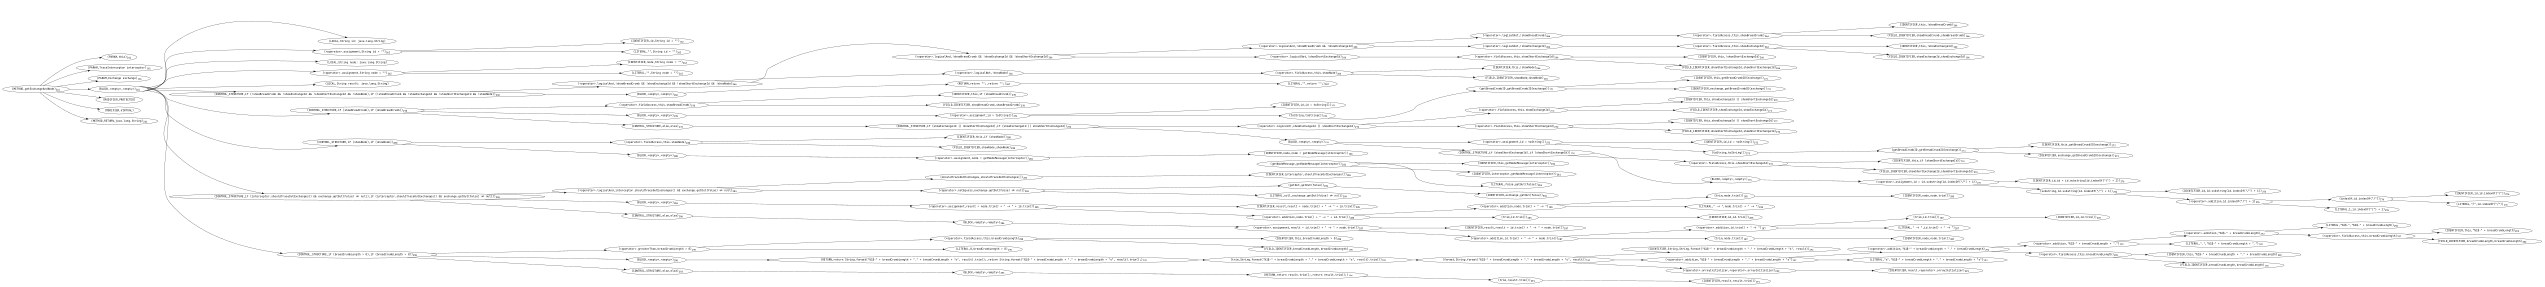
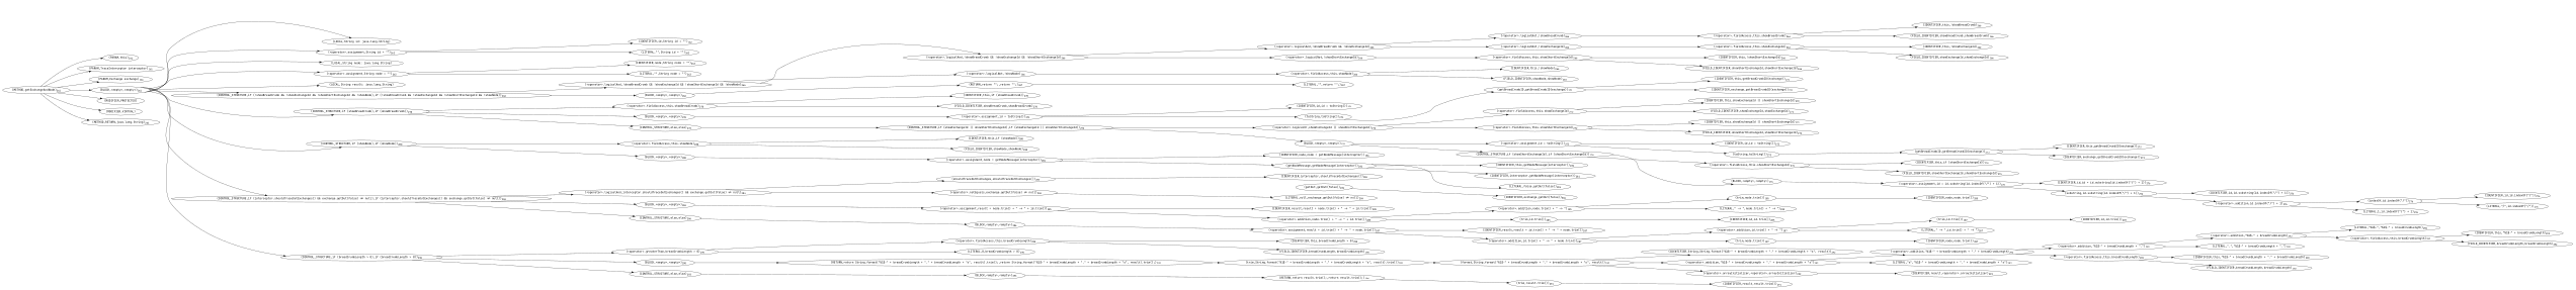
  digraph {
    fontname="JetBrains Mono"
    rankdir=LR
    node [fontname="JetBrains Mono"]
    edge [fontname="JetBrains Mono"]
    n1 [label=<(METHOD,getExchangeAndNode)<SUB>261</SUB>>]
    n2 [label=<(PARAM,this)<SUB>261</SUB>>]
    n3 [label=<(PARAM,TraceInterceptor interceptor)<SUB>261</SUB>>]
    n4 [label=<(PARAM,Exchange exchange)<SUB>261</SUB>>]
    n5 [label=<(BLOCK,&lt;empty&gt;,&lt;empty&gt;)<SUB>261</SUB>>]
    n6 [label=<(MODIFIER,PROTECTED)>]
    n7 [label=<(MODIFIER,VIRTUAL)>]
    n8 [label=<(METHOD_RETURN,java.lang.String)<SUB>261</SUB>>]
    n9 [label=<(LOCAL,String id: java.lang.String)>]
    n10 [label=<(&lt;operator&gt;.assignment,String id = &quot;&quot;)<SUB>262</SUB>>]
    n11 [label=<(LOCAL,String node: java.lang.String)>]
    n12 [label=<(&lt;operator&gt;.assignment,String node = &quot;&quot;)<SUB>263</SUB>>]
    n13 [label=<(LOCAL,String result: java.lang.String)>]
    n14 [label=<(CONTROL_STRUCTURE,if (!showBreadCrumb &amp;&amp; !showExchangeId &amp;&amp; !showShortExchangeId &amp;&amp; !showNode),if (!showBreadCrumb &amp;&amp; !showExchangeId &amp;&amp; !showShortExchangeId &amp;&amp; !showNode))<SUB>266</SUB>>]
    n15 [label=<(CONTROL_STRUCTURE,if (showBreadCrumb),if (showBreadCrumb))<SUB>270</SUB>>]
    n16 [label=<(CONTROL_STRUCTURE,if (showNode),if (showNode))<SUB>280</SUB>>]
    n17 [label=<(CONTROL_STRUCTURE,if (interceptor.shouldTraceOutExchanges() &amp;&amp; exchange.getOut(false) != null),if (interceptor.shouldTraceOutExchanges() &amp;&amp; exchange.getOut(false) != null))<SUB>284</SUB>>]
    n18 [label=<(CONTROL_STRUCTURE,if (breadCrumbLength &gt; 0),if (breadCrumbLength &gt; 0))<SUB>290</SUB>>]
    n19 [label=<(IDENTIFIER,id,String id = &quot;&quot;)<SUB>262</SUB>>]
    n20 [label=<(LITERAL,&quot;&quot;,String id = &quot;&quot;)<SUB>262</SUB>>]
    n21 [label=<(IDENTIFIER,node,String node = &quot;&quot;)<SUB>263</SUB>>]
    n22 [label=<(LITERAL,&quot;&quot;,String node = &quot;&quot;)<SUB>263</SUB>>]
    n23 [label=<(&lt;operator&gt;.logicalAnd,!showBreadCrumb &amp;&amp; !showExchangeId &amp;&amp; !showShortExchangeId &amp;&amp; !showNode)<SUB>266</SUB>>]
    n24 [label=<(BLOCK,&lt;empty&gt;,&lt;empty&gt;)<SUB>266</SUB>>]
    n25 [label=<(&lt;operator&gt;.fieldAccess,this.showBreadCrumb)<SUB>270</SUB>>]
    n26 [label=<(BLOCK,&lt;empty&gt;,&lt;empty&gt;)<SUB>270</SUB>>]
    n27 [label=<(CONTROL_STRUCTURE,else,else)<SUB>272</SUB>>]
    n28 [label=<(&lt;operator&gt;.fieldAccess,this.showNode)<SUB>280</SUB>>]
    n29 [label=<(BLOCK,&lt;empty&gt;,&lt;empty&gt;)<SUB>280</SUB>>]
    n30 [label=<(&lt;operator&gt;.logicalAnd,interceptor.shouldTraceOutExchanges() &amp;&amp; exchange.getOut(false) != null)<SUB>284</SUB>>]
    n31 [label=<(BLOCK,&lt;empty&gt;,&lt;empty&gt;)<SUB>284</SUB>>]
    n32 [label=<(CONTROL_STRUCTURE,else,else)<SUB>286</SUB>>]
    n33 [label=<(&lt;operator&gt;.greaterThan,breadCrumbLength &gt; 0)<SUB>290</SUB>>]
    n34 [label=<(BLOCK,&lt;empty&gt;,&lt;empty&gt;)<SUB>290</SUB>>]
    n35 [label=<(CONTROL_STRUCTURE,else,else)<SUB>293</SUB>>]
    n36 [label=<(&lt;operator&gt;.logicalAnd,!showBreadCrumb &amp;&amp; !showExchangeId &amp;&amp; !showShortExchangeId)<SUB>266</SUB>>]
    n37 [label=<(&lt;operator&gt;.logicalNot,!showNode)<SUB>266</SUB>>]
    n38 [label=<(RETURN,return &quot;&quot;;,return &quot;&quot;;)<SUB>267</SUB>>]
    n39 [label=<(&lt;operator&gt;.logicalAnd,!showBreadCrumb &amp;&amp; !showExchangeId)<SUB>266</SUB>>]
    n40 [label=<(&lt;operator&gt;.logicalNot,!showShortExchangeId)<SUB>266</SUB>>]
    n41 [label=<(&lt;operator&gt;.fieldAccess,this.showNode)<SUB>266</SUB>>]
    n42 [label=<(&lt;operator&gt;.logicalNot,!showBreadCrumb)<SUB>266</SUB>>]
    n43 [label=<(&lt;operator&gt;.logicalNot,!showExchangeId)<SUB>266</SUB>>]
    n44 [label=<(&lt;operator&gt;.fieldAccess,this.showShortExchangeId)<SUB>266</SUB>>]
    n45 [label=<(&lt;operator&gt;.fieldAccess,this.showBreadCrumb)<SUB>266</SUB>>]
    n46 [label=<(&lt;operator&gt;.fieldAccess,this.showExchangeId)<SUB>266</SUB>>]
    n47 [label=<(IDENTIFIER,this,!showBreadCrumb)<SUB>266</SUB>>]
    n48 [label=<(FIELD_IDENTIFIER,showBreadCrumb,showBreadCrumb)<SUB>266</SUB>>]
    n49 [label=<(IDENTIFIER,this,!showExchangeId)<SUB>262</SUB>>]
    n50 [label=<(FIELD_IDENTIFIER,showExchangeId,showExchangeId)<SUB>266</SUB>>]
    n51 [label=<(IDENTIFIER,this,!showShortExchangeId)<SUB>266</SUB>>]
    n52 [label=<(FIELD_IDENTIFIER,showShortExchangeId,showShortExchangeId)<SUB>266</SUB>>]
    n53 [label=<(IDENTIFIER,this,!showNode)<SUB>266</SUB>>]
    n54 [label=<(FIELD_IDENTIFIER,showNode,showNode)<SUB>266</SUB>>]
    n55 [label=<(LITERAL,&quot;&quot;,return &quot;&quot;;)<SUB>267</SUB>>]
    n56 [label=<(IDENTIFIER,this,if (showBreadCrumb))<SUB>270</SUB>>]
    n57 [label=<(FIELD_IDENTIFIER,showBreadCrumb,showBreadCrumb)<SUB>270</SUB>>]
    n58 [label=<(&lt;operator&gt;.assignment,id = toString())<SUB>271</SUB>>]
    n59 [label=<(CONTROL_STRUCTURE,if (showExchangeId || showShortExchangeId),if (showExchangeId || showShortExchangeId))<SUB>272</SUB>>]
    n60 [label=<(IDENTIFIER,id,id = toString())<SUB>271</SUB>>]
    n61 [label=<(toString,toString())<SUB>271</SUB>>]
    n62 [label=<(getBreadCrumbID,getBreadCrumbID(exchange))<SUB>271</SUB>>]
    n63 [label=<(IDENTIFIER,this,getBreadCrumbID(exchange))<SUB>271</SUB>>]
    n64 [label=<(IDENTIFIER,exchange,getBreadCrumbID(exchange))<SUB>271</SUB>>]
    n65 [label=<(&lt;operator&gt;.logicalOr,showExchangeId || showShortExchangeId)<SUB>272</SUB>>]
    n66 [label=<(BLOCK,&lt;empty&gt;,&lt;empty&gt;)<SUB>272</SUB>>]
    n67 [label=<(&lt;operator&gt;.fieldAccess,this.showExchangeId)<SUB>272</SUB>>]
    n68 [label=<(&lt;operator&gt;.fieldAccess,this.showShortExchangeId)<SUB>272</SUB>>]
    n69 [label=<(&lt;operator&gt;.assignment,id = toString())<SUB>273</SUB>>]
    n70 [label=<(CONTROL_STRUCTURE,if (showShortExchangeId),if (showShortExchangeId))<SUB>274</SUB>>]
    n71 [label=<(IDENTIFIER,this,showExchangeId || showShortExchangeId)<SUB>272</SUB>>]
    n72 [label=<(FIELD_IDENTIFIER,showExchangeId,showExchangeId)<SUB>272</SUB>>]
    n73 [label=<(IDENTIFIER,this,showExchangeId || showShortExchangeId)<SUB>272</SUB>>]
    n74 [label=<(FIELD_IDENTIFIER,showShortExchangeId,showShortExchangeId)<SUB>272</SUB>>]
    n75 [label=<(IDENTIFIER,id,id = toString())<SUB>273</SUB>>]
    n76 [label=<(toString,toString())<SUB>273</SUB>>]
    n77 [label=<(&lt;operator&gt;.fieldAccess,this.showShortExchangeId)<SUB>274</SUB>>]
    n78 [label=<(BLOCK,&lt;empty&gt;,&lt;empty&gt;)<SUB>274</SUB>>]
    n79 [label=<(getBreadCrumbID,getBreadCrumbID(exchange))<SUB>273</SUB>>]
    n80 [label=<(IDENTIFIER,this,getBreadCrumbID(exchange))<SUB>273</SUB>>]
    n81 [label=<(IDENTIFIER,exchange,getBreadCrumbID(exchange))<SUB>273</SUB>>]
    n82 [label=<(IDENTIFIER,this,if (showShortExchangeId))<SUB>274</SUB>>]
    n83 [label=<(FIELD_IDENTIFIER,showShortExchangeId,showShortExchangeId)<SUB>274</SUB>>]
    n84 [label=<(&lt;operator&gt;.assignment,id = id.substring(id.indexOf(&quot;/&quot;) + 1))<SUB>276</SUB>>]
    n85 [label=<(IDENTIFIER,id,id = id.substring(id.indexOf(&quot;/&quot;) + 1))<SUB>276</SUB>>]
    n86 [label=<(substring,id.substring(id.indexOf(&quot;/&quot;) + 1))<SUB>276</SUB>>]
    n87 [label=<(IDENTIFIER,id,id.substring(id.indexOf(&quot;/&quot;) + 1))<SUB>276</SUB>>]
    n88 [label=<(&lt;operator&gt;.addition,id.indexOf(&quot;/&quot;) + 1)<SUB>276</SUB>>]
    n89 [label=<(indexOf,id.indexOf(&quot;/&quot;))<SUB>276</SUB>>]
    n90 [label=<(LITERAL,1,id.indexOf(&quot;/&quot;) + 1)<SUB>276</SUB>>]
    n91 [label=<(IDENTIFIER,id,id.indexOf(&quot;/&quot;))<SUB>276</SUB>>]
    n92 [label=<(LITERAL,&quot;/&quot;,id.indexOf(&quot;/&quot;))<SUB>276</SUB>>]
    n93 [label=<(IDENTIFIER,this,if (showNode))<SUB>280</SUB>>]
    n94 [label=<(FIELD_IDENTIFIER,showNode,showNode)<SUB>280</SUB>>]
    n95 [label=<(&lt;operator&gt;.assignment,node = getNodeMessage(interceptor))<SUB>281</SUB>>]
    n96 [label=<(IDENTIFIER,node,node = getNodeMessage(interceptor))<SUB>281</SUB>>]
    n97 [label=<(getNodeMessage,getNodeMessage(interceptor))<SUB>281</SUB>>]
    n98 [label=<(IDENTIFIER,this,getNodeMessage(interceptor))<SUB>281</SUB>>]
    n99 [label=<(IDENTIFIER,interceptor,getNodeMessage(interceptor))<SUB>281</SUB>>]
    n100 [label=<(LITERAL,false,getOut(false))<SUB>284</SUB>>]
    n101 [label=<(shouldTraceOutExchanges,shouldTraceOutExchanges())<SUB>284</SUB>>]
    n102 [label=<(&lt;operator&gt;.notEquals,exchange.getOut(false) != null)<SUB>284</SUB>>]
    n103 [label=<(&lt;operator&gt;.assignment,result = node.trim() + &quot; -&gt; &quot; + id.trim())<SUB>285</SUB>>]
    n104 [label=<(BLOCK,&lt;empty&gt;,&lt;empty&gt;)<SUB>286</SUB>>]
    n105 [label=<(IDENTIFIER,interceptor,shouldTraceOutExchanges())<SUB>284</SUB>>]
    n106 [label=<(getOut,getOut(false))<SUB>284</SUB>>]
    n107 [label=<(LITERAL,null,exchange.getOut(false) != null)<SUB>284</SUB>>]
    n108 [label=<(IDENTIFIER,exchange,getOut(false))<SUB>584</SUB>>]
    n109 [label=<(IDENTIFIER,result,result = node.trim() + &quot; -&gt; &quot; + id.trim())<SUB>285</SUB>>]
    n110 [label=<(&lt;operator&gt;.addition,node.trim() + &quot; -&gt; &quot; + id.trim())<SUB>285</SUB>>]
    n111 [label=<(&lt;operator&gt;.addition,node.trim() + &quot; -&gt; &quot;)<SUB>285</SUB>>]
    n112 [label=<(trim,id.trim())<SUB>285</SUB>>]
    n113 [label=<(trim,node.trim())<SUB>285</SUB>>]
    n114 [label=<(LITERAL,&quot; -&gt; &quot;,node.trim() + &quot; -&gt; &quot;)<SUB>285</SUB>>]
    n115 [label=<(IDENTIFIER,id,id.trim())<SUB>285</SUB>>]
    n116 [label=<(IDENTIFIER,node,node.trim())<SUB>285</SUB>>]
    n117 [label=<(&lt;operator&gt;.assignment,result = id.trim() + &quot; -&gt; &quot; + node.trim())<SUB>287</SUB>>]
    n118 [label=<(IDENTIFIER,result,result = id.trim() + &quot; -&gt; &quot; + node.trim())<SUB>287</SUB>>]
    n119 [label=<(&lt;operator&gt;.addition,id.trim() + &quot; -&gt; &quot; + node.trim())<SUB>287</SUB>>]
    n120 [label=<(&lt;operator&gt;.addition,id.trim() + &quot; -&gt; &quot;)<SUB>287</SUB>>]
    n121 [label=<(trim,node.trim())<SUB>287</SUB>>]
    n122 [label=<(trim,id.trim())<SUB>287</SUB>>]
    n123 [label=<(LITERAL,&quot; -&gt; &quot;,id.trim() + &quot; -&gt; &quot;)<SUB>287</SUB>>]
    n124 [label=<(IDENTIFIER,node,node.trim())<SUB>287</SUB>>]
    n125 [label=<(IDENTIFIER,id,id.trim())<SUB>287</SUB>>]
    n126 [label=<(&lt;operator&gt;.fieldAccess,this.breadCrumbLength)<SUB>290</SUB>>]
    n127 [label=<(LITERAL,0,breadCrumbLength &gt; 0)<SUB>290</SUB>>]
    n128 [label=<(RETURN,return String.format(&quot;%1$-&quot; + breadCrumbLength + &quot;.&quot; + breadCrumbLength + &quot;s&quot;, result).trim();,return String.format(&quot;%1$-&quot; + breadCrumbLength + &quot;.&quot; + breadCrumbLength + &quot;s&quot;, result).trim();)<SUB>292</SUB>>]
    n129 [label=<(BLOCK,&lt;empty&gt;,&lt;empty&gt;)<SUB>293</SUB>>]
    n130 [label=<(IDENTIFIER,this,breadCrumbLength &gt; 0)<SUB>290</SUB>>]
    n131 [label=<(FIELD_IDENTIFIER,breadCrumbLength,breadCrumbLength)<SUB>290</SUB>>]
    n132 [label=<(trim,String.format(&quot;%1$-&quot; + breadCrumbLength + &quot;.&quot; + breadCrumbLength + &quot;s&quot;, result).trim())<SUB>292</SUB>>]
    n133 [label=<(format,String.format(&quot;%1$-&quot; + breadCrumbLength + &quot;.&quot; + breadCrumbLength + &quot;s&quot;, result))<SUB>292</SUB>>]
    n134 [label=<(IDENTIFIER,String,String.format(&quot;%1$-&quot; + breadCrumbLength + &quot;.&quot; + breadCrumbLength + &quot;s&quot;, result))<SUB>292</SUB>>]
    n135 [label=<(&lt;operator&gt;.addition,&quot;%1$-&quot; + breadCrumbLength + &quot;.&quot; + breadCrumbLength + &quot;s&quot;)<SUB>292</SUB>>]
    n136 [label=<(&lt;operator&gt;.arrayInitializer,&lt;operator&gt;.arrayInitializer)<SUB>292</SUB>>]
    n137 [label=<(&lt;operator&gt;.addition,&quot;%1$-&quot; + breadCrumbLength + &quot;.&quot; + breadCrumbLength)<SUB>292</SUB>>]
    n138 [label=<(LITERAL,&quot;s&quot;,&quot;%1$-&quot; + breadCrumbLength + &quot;.&quot; + breadCrumbLength + &quot;s&quot;)<SUB>292</SUB>>]
    n139 [label=<(IDENTIFIER,result,&lt;operator&gt;.arrayInitializer)<SUB>292</SUB>>]
    n140 [label=<(&lt;operator&gt;.addition,&quot;%1$-&quot; + breadCrumbLength + &quot;.&quot;)<SUB>292</SUB>>]
    n141 [label=<(&lt;operator&gt;.fieldAccess,this.breadCrumbLength)<SUB>292</SUB>>]
    n142 [label=<(&lt;operator&gt;.addition,&quot;%1$-&quot; + breadCrumbLength)<SUB>292</SUB>>]
    n143 [label=<(LITERAL,&quot;.&quot;,&quot;%1$-&quot; + breadCrumbLength + &quot;.&quot;)<SUB>292</SUB>>]
    n144 [label=<(IDENTIFIER,this,&quot;%1$-&quot; + breadCrumbLength + &quot;.&quot; + breadCrumbLength)<SUB>292</SUB>>]
    n145 [label=<(FIELD_IDENTIFIER,breadCrumbLength,breadCrumbLength)<SUB>292</SUB>>]
    n146 [label=<(LITERAL,&quot;%1$-&quot;,&quot;%1$-&quot; + breadCrumbLength)<SUB>292</SUB>>]
    n147 [label=<(&lt;operator&gt;.fieldAccess,this.breadCrumbLength)<SUB>292</SUB>>]
    n148 [label=<(IDENTIFIER,this,&quot;%1$-&quot; + breadCrumbLength)<SUB>292</SUB>>]
    n149 [label=<(FIELD_IDENTIFIER,breadCrumbLength,breadCrumbLength)<SUB>292</SUB>>]
    n150 [label=<(RETURN,return result.trim();,return result.trim();)<SUB>294</SUB>>]
    n151 [label=<(trim,result.trim())<SUB>294</SUB>>]
    n152 [label=<(IDENTIFIER,result,result.trim())<SUB>291</SUB>>]
    n1 -> n2
    n1 -> n3
    n1 -> n4
    n1 -> n5
    n1 -> n6
    n1 -> n7
    n1 -> n8
    n5 -> n9
    n5 -> n10
    n5 -> n11
    n5 -> n12
    n5 -> n13
    n5 -> n14
    n5 -> n15
    n5 -> n16
    n5 -> n17
    n5 -> n18
    n10 -> n19
    n10 -> n20
    n12 -> n21
    n12 -> n22
    n14 -> n23
    n14 -> n24
    n15 -> n25
    n15 -> n26
    n15 -> n27
    n16 -> n28
    n16 -> n29
    n17 -> n30
    n17 -> n31
    n17 -> n32
    n18 -> n33
    n18 -> n34
    n18 -> n35
    n23 -> n36
    n23 -> n37
    n24 -> n38
    n25 -> n56
    n25 -> n57
    n26 -> n58
    n27 -> n59
    n28 -> n93
    n28 -> n94
    n29 -> n95
    n30 -> n101
    n30 -> n102
    n31 -> n103
    n32 -> n104
    n33 -> n126
    n33 -> n127
    n34 -> n128
    n35 -> n129
    n36 -> n39
    n36 -> n40
    n37 -> n41
    n38 -> n55
    n39 -> n42
    n39 -> n43
    n40 -> n44
    n41 -> n53
    n41 -> n54
    n42 -> n45
    n43 -> n46
    n44 -> n51
    n44 -> n52
    n45 -> n47
    n45 -> n48
    n46 -> n49
    n46 -> n50
    n58 -> n60
    n58 -> n61
    n59 -> n65
    n59 -> n66
    n61 -> n62
    n62 -> n63
    n62 -> n64
    n65 -> n67
    n65 -> n68
    n66 -> n69
    n66 -> n70
    n67 -> n71
    n67 -> n72
    n68 -> n73
    n68 -> n74
    n69 -> n75
    n69 -> n76
    n70 -> n77
    n70 -> n78
    n76 -> n79
    n77 -> n82
    n77 -> n83
    n78 -> n84
    n79 -> n80
    n79 -> n81
    n84 -> n85
    n84 -> n86
    n86 -> n87
    n86 -> n88
    n88 -> n89
    n88 -> n90
    n89 -> n91
    n89 -> n92
    n95 -> n96
+   n95 -> n97
    n97 -> n98
    n97 -> n99
    n97 -> n100
    n101 -> n105
-   n102 -> n106
    n102 -> n107
    n103 -> n109
    n103 -> n110
    n104 -> n117
    n106 -> n108
    n110 -> n111
    n110 -> n112
    n111 -> n113
    n111 -> n114
    n112 -> n115
    n113 -> n116
    n117 -> n118
    n117 -> n119
    n119 -> n120
    n119 -> n121
    n120 -> n122
    n120 -> n123
    n121 -> n124
    n122 -> n125
    n126 -> n130
    n126 -> n131
    n128 -> n132
    n129 -> n150
    n132 -> n133
    n133 -> n134
    n133 -> n135
    n133 -> n136
    n135 -> n137
    n135 -> n138
    n136 -> n139
    n137 -> n140
    n137 -> n141
    n140 -> n142
    n140 -> n143
    n141 -> n144
    n141 -> n145
    n142 -> n146
    n142 -> n147
    n147 -> n148
    n147 -> n149
    n150 -> n151
    n151 -> n152
  }
